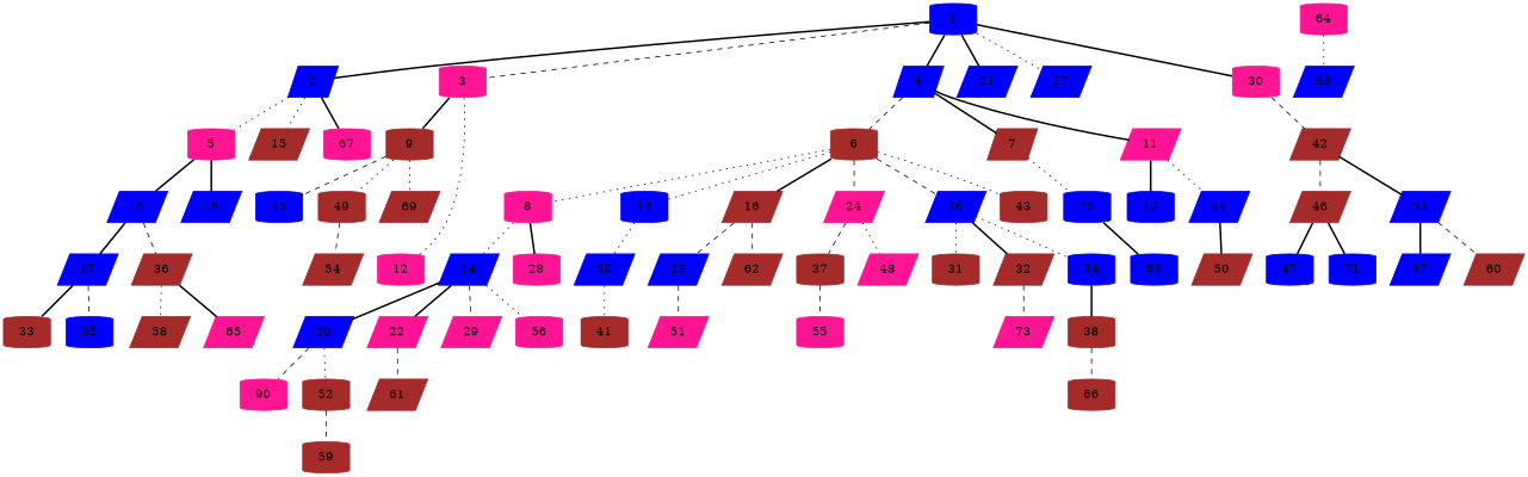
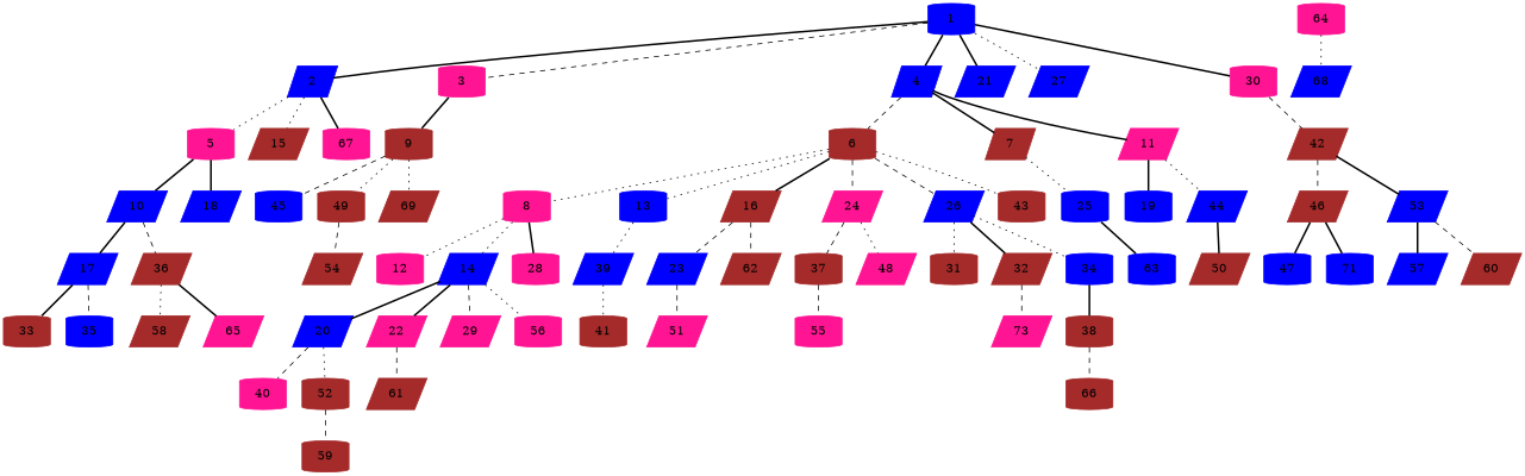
  graph {
    node [color=blue shape=parallelogram style=filled]
    edge [style=bold]
    1 [shape=cylinder]
    2
    3 [color=deeppink shape=cylinder]
    4
    21
    27
    30 [color=deeppink shape=cylinder]
    5 [color=deeppink shape=cylinder]
    15 [color=brown]
    67 [color=deeppink shape=cylinder]
    9 [color=brown shape=cylinder]
    12 [color=deeppink shape=cylinder]
    6 [color=brown shape=cylinder]
    7 [color=brown]
    11 [color=deeppink]
    42 [color=brown]
    10
    18
    45 [shape=cylinder]
    49 [color=brown shape=cylinder]
    69 [color=brown]
    8 [color=deeppink shape=cylinder]
    13 [shape=cylinder]
    16 [color=brown]
    24 [color=deeppink]
    26
    43 [color=brown shape=cylinder]
    25 [shape=cylinder]
    19 [shape=cylinder]
    44
    17
    36 [color=brown]
    14
    28 [color=deeppink shape=cylinder]
    39
    23
    62 [color=brown]
    37 [color=brown shape=cylinder]
    48 [color=deeppink]
    31 [color=brown shape=cylinder]
    32 [color=brown]
    34 [shape=cylinder]
    63 [shape=cylinder]
    20
    22 [color=deeppink]
    29 [color=deeppink]
    56 [color=deeppink shape=cylinder]
    54 [color=brown]
    33 [color=brown shape=cylinder]
    35 [shape=cylinder]
    58 [color=brown]
    65 [color=deeppink]
    50 [color=brown]
    41 [color=brown shape=cylinder]
-   40 [color=deeppink shape=cylinder label=90]
+   40 [color=deeppink shape=cylinder]
    52 [color=brown shape=cylinder]
    61 [color=brown]
    51 [color=deeppink]
    59 [color=brown shape=cylinder]
    55 [color=deeppink shape=cylinder]
    n61 [color=deeppink label=73]
    38 [color=brown shape=cylinder]
    46 [color=brown]
    53
    64 [color=deeppink shape=cylinder]
    68
    66 [color=brown shape=cylinder]
    47 [shape=cylinder]
    71 [shape=cylinder]
    57
    60 [color=brown]
    1 -- 2
    1 -- 3 [style=dashed]
    1 -- 4
    1 -- 21
    1 -- 27 [style=dotted]
    1 -- 30
    2 -- 5 [style=dotted]
    2 -- 15 [style=dotted]
    2 -- 67
    3 -- 9
-   3 -- 12 [style=dotted]
+   8 -- 12 [style=dotted]
    4 -- 6 [style=dashed]
    4 -- 7
    4 -- 11
    30 -- 42 [style=dashed]
    5 -- 10
    5 -- 18
    9 -- 45 [style=dashed]
    9 -- 49 [style=dotted]
    9 -- 69 [style=dotted]
    6 -- 8 [style=dotted]
    6 -- 13 [style=dotted]
    6 -- 16
    6 -- 24 [style=dashed]
    6 -- 26 [style=dashed]
    6 -- 43 [style=dotted]
    7 -- 25 [style=dotted]
    11 -- 19
    11 -- 44 [style=dotted]
    42 -- 46 [style=dashed]
    42 -- 53
    10 -- 17
    10 -- 36 [style=dashed]
    49 -- 54 [style=dashed]
    8 -- 14 [style=dotted]
    8 -- 28
    13 -- 39 [style=dotted]
    16 -- 23 [style=dashed]
    16 -- 62 [style=dashed]
    24 -- 37 [style=dashed]
    24 -- 48 [style=dotted]
    26 -- 31 [style=dotted]
    26 -- 32
    26 -- 34 [style=dotted]
    25 -- 63
    44 -- 50
    17 -- 33
    17 -- 35 [style=dashed]
    36 -- 58 [style=dotted]
    36 -- 65
    14 -- 20
    14 -- 22
    14 -- 29 [style=dashed]
    14 -- 56 [style=dotted]
    39 -- 41 [style=dotted]
    23 -- 51 [style=dashed]
    37 -- 55 [style=dashed]
    32 -- n61 [style=dashed]
    34 -- 38
    20 -- 40 [style=dashed]
    20 -- 52 [style=dotted]
    22 -- 61 [style=dashed]
    52 -- 59 [style=dashed]
    38 -- 66 [style=dashed]
    46 -- 47
    46 -- 71
    53 -- 57
    53 -- 60 [style=dashed]
    64 -- 68 [style=dotted]
  }
